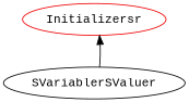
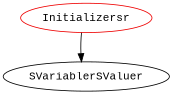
  digraph {
    fontname="Liberation Mono"
    node [fontname="Liberation Mono"]
    n1 [color=red2 label=Initializersr shape=oval]
    SVariablerSValuer
-   SVariablerSValuer -> n1 [arrowhead=normal fontname="Liberation Mono"]
+   n1 -> SVariablerSValuer [arrowhead=normal fontname="Liberation Mono"]
  }
